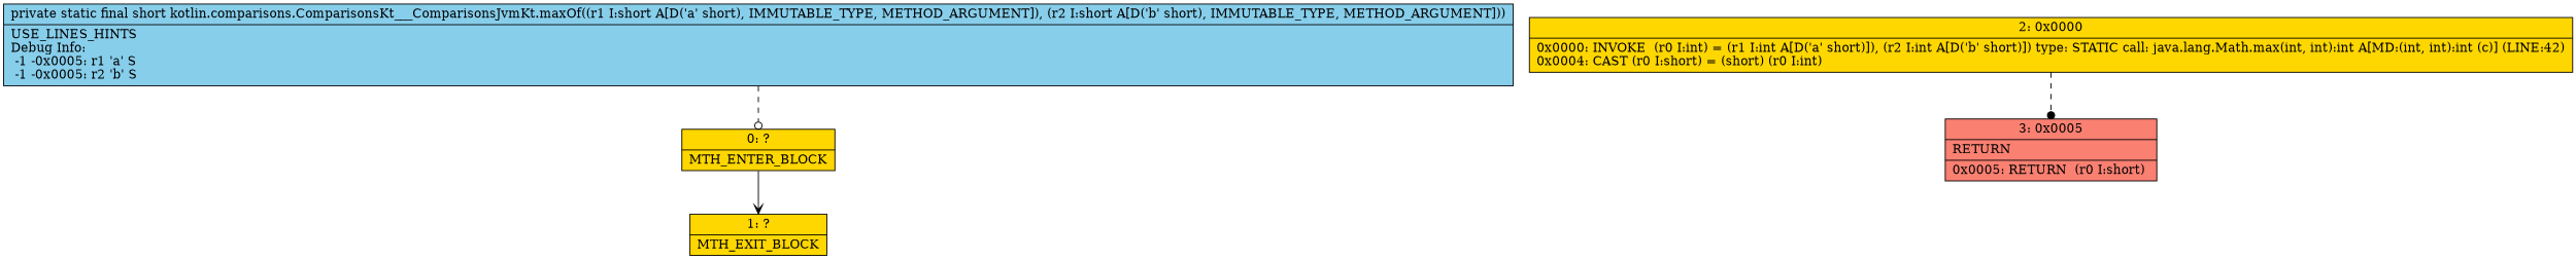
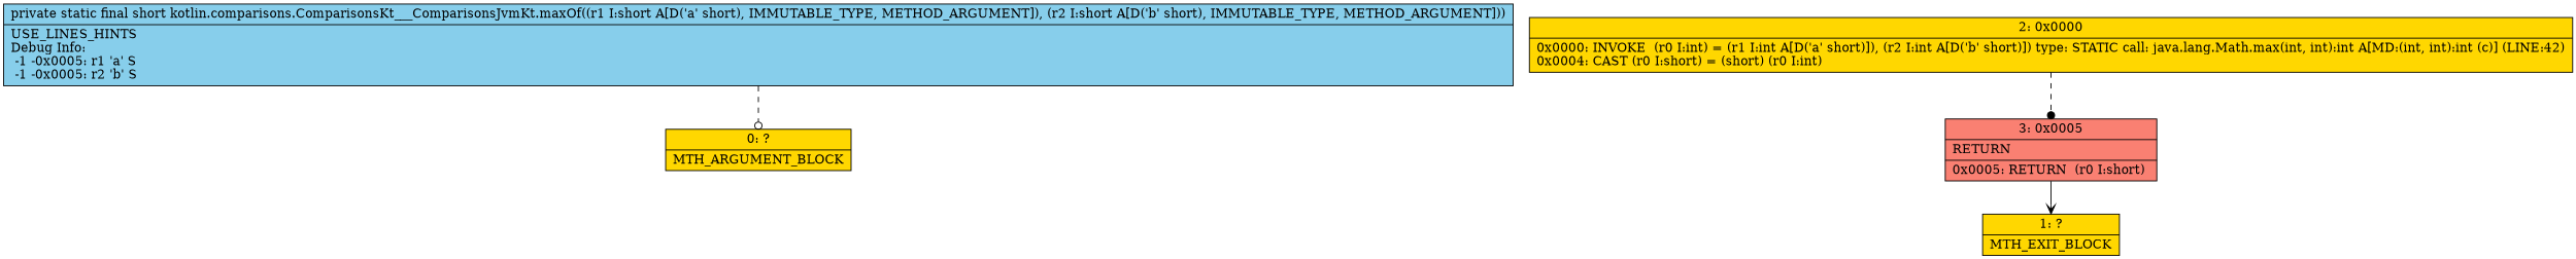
  digraph {
    node [fillcolor=gold shape=record style=filled]
    edge [style=dashed]
-   n1 [label="{0\:\ ?|MTH_ENTER_BLOCK\l}"]
+   n1 [label="{0\:\ ?|MTH_ARGUMENT_BLOCK\l}"]
    n2 [label="{2\:\ 0x0000|0x0000: INVOKE  (r0 I:int) = (r1 I:int A[D('a' short)]), (r2 I:int A[D('b' short)]) type: STATIC call: java.lang.Math.max(int, int):int A[MD:(int, int):int (c)] (LINE:42)\l0x0004: CAST (r0 I:short) = (short) (r0 I:int) \l}"]
    n3 [fillcolor=salmon label="{3\:\ 0x0005|RETURN\l|0x0005: RETURN  (r0 I:short) \l}"]
    n4 [label="{1\:\ ?|MTH_EXIT_BLOCK\l}"]
    n5 [fillcolor=skyblue label="{private static final short kotlin.comparisons.ComparisonsKt___ComparisonsJvmKt.maxOf((r1 I:short A[D('a' short), IMMUTABLE_TYPE, METHOD_ARGUMENT]), (r2 I:short A[D('b' short), IMMUTABLE_TYPE, METHOD_ARGUMENT]))  | USE_LINES_HINTS\lDebug Info:\l  \-1 \-0x0005: r1 'a' S\l  \-1 \-0x0005: r2 'b' S\l}"]
    n2 -> n3 [arrowhead=dot]
-   n1 -> n4 [arrowhead=vee style=solid]
+   n3 -> n4 [arrowhead=vee style=solid]
    n5 -> n1 [arrowhead=odot]
  }
